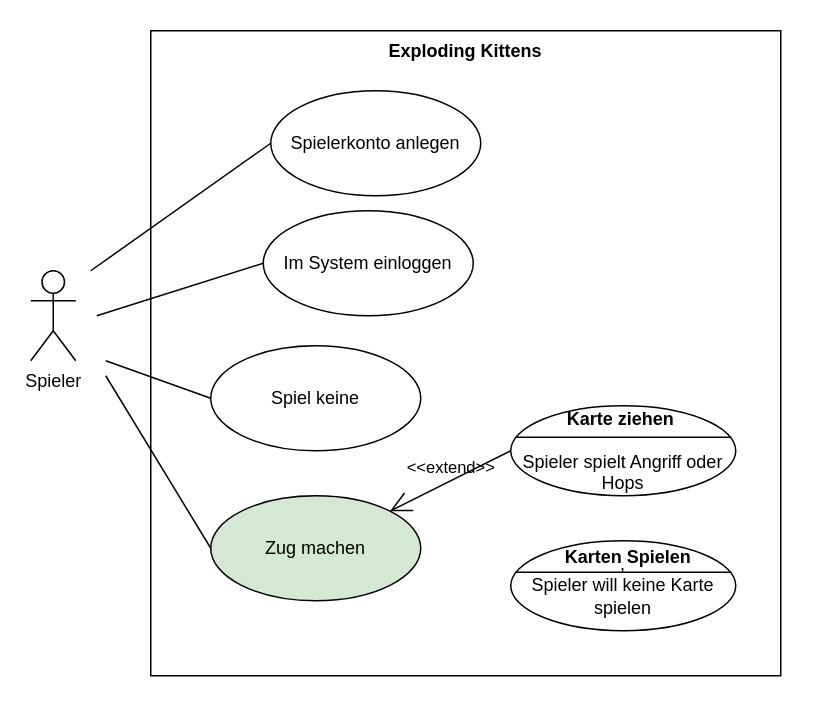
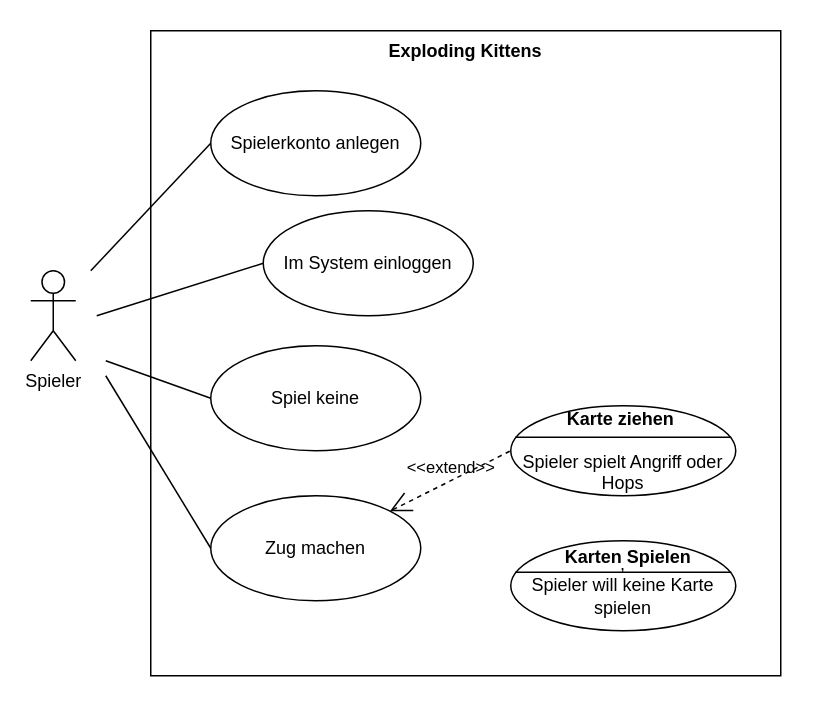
  <mxCell id="0" />
  <mxCell id="1" parent="0" />
  <mxCell id="2" value="Spieler" style="shape=umlActor;html=1;verticalLabelPosition=bottom;verticalAlign=top;align=center;" parent="1" vertex="1"><mxGeometry x="20" y="180" width="30" height="60" as="geometry" /></mxCell>
  <mxCell id="3" value="Exploding Kittens" style="shape=rect;html=1;verticalAlign=top;fontStyle=1;whiteSpace=wrap;align=center;" parent="1" vertex="1"><mxGeometry x="100" y="20" width="420" height="430" as="geometry" /></mxCell>
- <mxCell id="4" value="Spielerkonto anlegen" style="ellipse;whiteSpace=wrap;html=1;" parent="1" vertex="1"><mxGeometry x="180" y="60" width="140" height="70" as="geometry" /></mxCell>
+ <mxCell id="4" value="Spielerkonto anlegen" style="ellipse;whiteSpace=wrap;html=1;" parent="1" vertex="1"><mxGeometry x="140" y="60" width="140" height="70" as="geometry" /></mxCell>
  <mxCell id="5" value="Im System einloggen" style="ellipse;whiteSpace=wrap;html=1;" parent="1" vertex="1"><mxGeometry x="175" y="140" width="140" height="70" as="geometry" /></mxCell>
  <mxCell id="6" value="Spiel keine" style="ellipse;whiteSpace=wrap;html=1;" parent="1" vertex="1"><mxGeometry x="140" y="230" width="140" height="70" as="geometry" /></mxCell>
- <mxCell id="7" value="Zug machen" style="ellipse;whiteSpace=wrap;html=1;fillColor=#d5e8d4;" parent="1" vertex="1"><mxGeometry x="140" y="330" width="140" height="70" as="geometry" /></mxCell>
+ <mxCell id="7" value="Zug machen" style="ellipse;whiteSpace=wrap;html=1;" parent="1" vertex="1"><mxGeometry x="140" y="330" width="140" height="70" as="geometry" /></mxCell>
  <mxCell id="8" value="" style="edgeStyle=none;html=1;endArrow=none;verticalAlign=bottom;rounded=0;entryX=0;entryY=0.5;entryDx=0;entryDy=0;" parent="1" target="4" edge="1"><mxGeometry width="160" relative="1" as="geometry"><mxPoint x="60" y="180" as="sourcePoint" /><mxPoint x="190" y="210" as="targetPoint" /></mxGeometry></mxCell>
  <mxCell id="9" value="" style="edgeStyle=none;html=1;endArrow=none;verticalAlign=bottom;rounded=0;entryX=0;entryY=0.5;entryDx=0;entryDy=0;" parent="1" target="5" edge="1"><mxGeometry width="160" relative="1" as="geometry"><mxPoint x="64" y="210" as="sourcePoint" /><mxPoint x="224" y="210" as="targetPoint" /></mxGeometry></mxCell>
  <mxCell id="10" value="" style="edgeStyle=none;html=1;endArrow=none;verticalAlign=bottom;rounded=0;entryX=0;entryY=0.5;entryDx=0;entryDy=0;" parent="1" edge="1" target="6"><mxGeometry width="160" relative="1" as="geometry"><mxPoint x="70" y="240" as="sourcePoint" /><mxPoint x="200" y="275" as="targetPoint" /></mxGeometry></mxCell>
  <mxCell id="11" value="" style="edgeStyle=none;html=1;endArrow=none;verticalAlign=bottom;rounded=0;entryX=0;entryY=0.5;entryDx=0;entryDy=0;" parent="1" target="7" edge="1"><mxGeometry width="160" relative="1" as="geometry"><mxPoint x="70" y="250" as="sourcePoint" /><mxPoint x="180" y="440" as="targetPoint" /></mxGeometry></mxCell>
  <mxCell id="12" value="&lt;br&gt;&lt;br&gt;Spieler spielt Angriff oder Hops" style="html=1;shape=mxgraph.sysml.useCaseExtPt;whiteSpace=wrap;align=center;" parent="1" vertex="1"><mxGeometry x="340" y="270" width="150" height="60" as="geometry" /></mxCell>
  <mxCell id="13" value="Karte ziehen" style="resizable=0;html=1;verticalAlign=middle;align=center;labelBackgroundColor=none;fontStyle=1;" parent="12" connectable="0" vertex="1"><mxGeometry x="75" y="12.75" as="geometry"><mxPoint x="-3" y="-4" as="offset" /></mxGeometry></mxCell>
  <mxCell id="14" value="&amp;lt;&amp;lt;extend&amp;gt;&amp;gt;" style="edgeStyle=none;html=1;startArrow=none;endArrow=none;startSize=12;verticalAlign=bottom;dashed=1;labelBackgroundColor=none;rounded=0;exitX=1;exitY=0.5;exitDx=0;exitDy=0;" edge="1" parent="1" source="16"><mxGeometry width="160" relative="1" as="geometry"><mxPoint x="340" y="380" as="sourcePoint" /><mxPoint x="420" y="400" as="targetPoint" /></mxGeometry></mxCell>
- <mxCell id="15" value="&amp;lt;&amp;lt;extend&amp;gt;&amp;gt;" style="edgeStyle=none;html=1;startArrow=open;endArrow=none;startSize=12;verticalAlign=bottom;dashed=0;labelBackgroundColor=none;rounded=0;entryX=0;entryY=0.5;entryDx=0;entryDy=0;entryPerimeter=0;exitX=1;exitY=0;exitDx=0;exitDy=0;" edge="1" parent="1" source="7" target="12"><mxGeometry width="160" relative="1" as="geometry"><mxPoint x="280" y="240" as="sourcePoint" /><mxPoint x="440" y="240" as="targetPoint" /></mxGeometry></mxCell>
+ <mxCell id="15" value="&amp;lt;&amp;lt;extend&amp;gt;&amp;gt;" style="edgeStyle=none;html=1;startArrow=open;endArrow=none;startSize=12;verticalAlign=bottom;dashed=1;labelBackgroundColor=none;rounded=0;entryX=0;entryY=0.5;entryDx=0;entryDy=0;entryPerimeter=0;exitX=1;exitY=0;exitDx=0;exitDy=0;" edge="1" parent="1" source="7" target="12"><mxGeometry width="160" relative="1" as="geometry"><mxPoint x="280" y="240" as="sourcePoint" /><mxPoint x="440" y="240" as="targetPoint" /></mxGeometry></mxCell>
  <mxCell id="16" value=",&lt;br&gt;Spieler will keine Karte spielen" style="html=1;shape=mxgraph.sysml.useCaseExtPt;whiteSpace=wrap;align=center;" parent="1" vertex="1"><mxGeometry x="340" y="360" width="150" height="60" as="geometry" /></mxCell>
  <mxCell id="17" value="Karten Spielen" style="resizable=0;html=1;verticalAlign=middle;align=center;labelBackgroundColor=none;fontStyle=1;" parent="16" connectable="0" vertex="1"><mxGeometry x="75" y="12.75" as="geometry"><mxPoint x="2" y="-2" as="offset" /></mxGeometry></mxCell>
